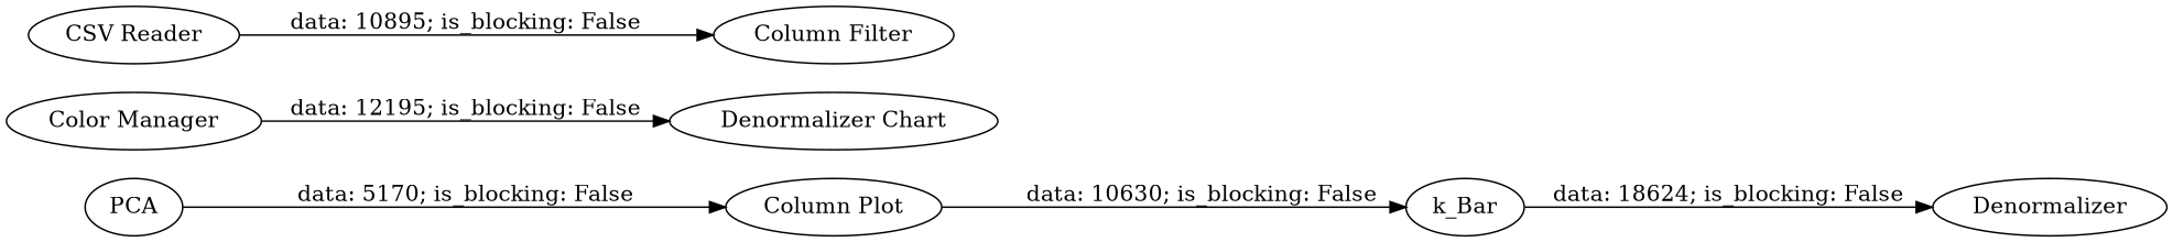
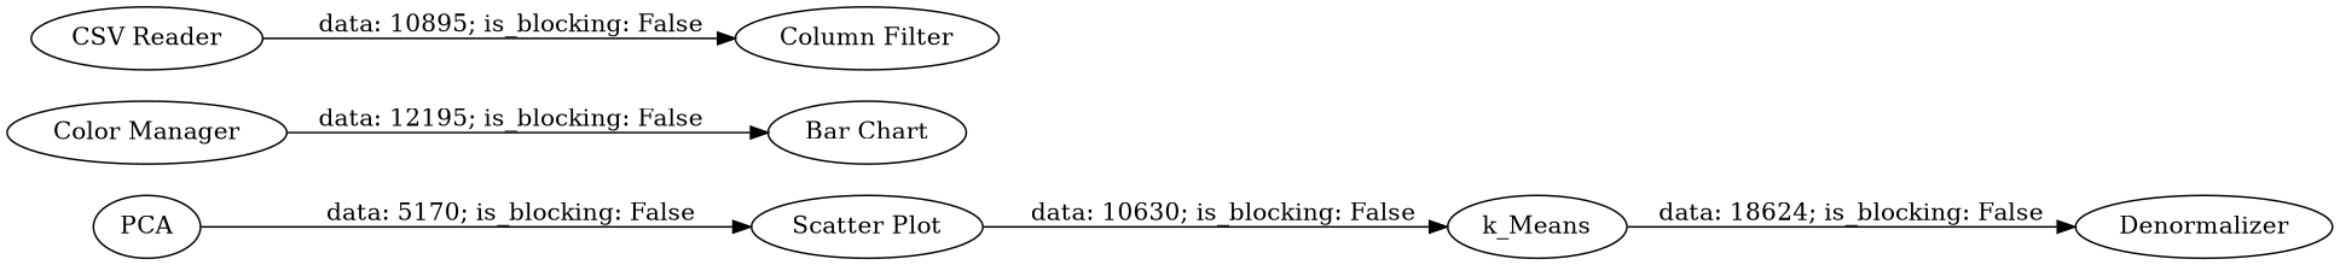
  digraph {
    rankdir=LR
    n1 [label=Denormalizer]
    n2 [label="Color Manager"]
-   n3 [label="Denormalizer Chart"]
+   n3 [label="Bar Chart"]
    n4 [label="Column Filter"]
    n5 [label=PCA]
-   n6 [label="Column Plot"]
-   n7 [label=k_Bar]
+   n6 [label="Scatter Plot"]
+   n7 [label=k_Means]
    n8 [label="CSV Reader"]
    n2 -> n3 [label="data: 12195; is_blocking: False"]
    n5 -> n6 [label="data: 5170; is_blocking: False"]
    n6 -> n7 [label="data: 10630; is_blocking: False"]
    n7 -> n1 [label="data: 18624; is_blocking: False"]
    n8 -> n4 [label="data: 10895; is_blocking: False"]
  }
